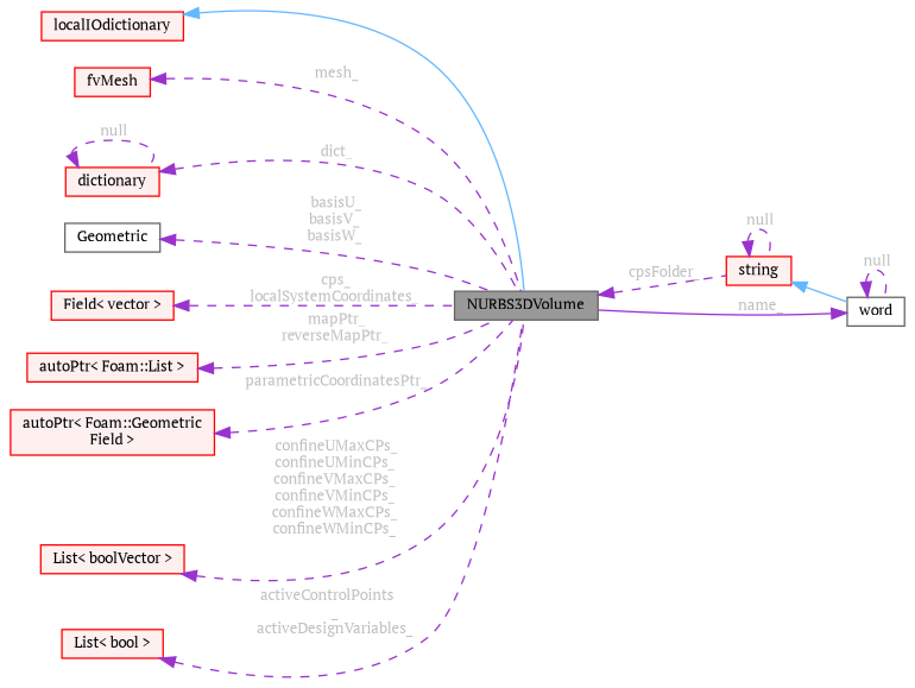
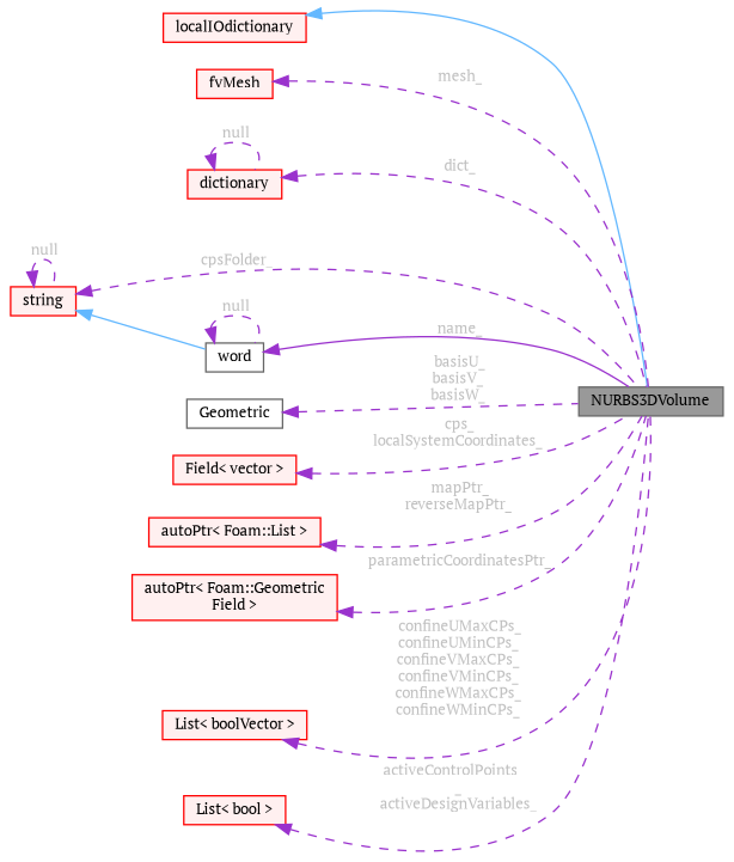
  digraph {
    fontname="PT Serif"
    rankdir=LR
    node [color=red fillcolor="#FFF0F0" fontname="PT Serif" fontsize=10 shape=box style=filled]
    edge [color=darkorchid3 dir=back fontname="PT Serif" fontsize=10 labelfontname=Helvetica labelfontsize=10 style=dashed fontcolor=grey]
    n1 [color=gray40 fillcolor=grey60 fontcolor=black height=0.2 label=NURBS3DVolume width=0.4]
    n2 [height=0.2 label=localIOdictionary width=0.4]
    n3 [height=0.2 label=fvMesh width=0.4]
    n4 [height=0.2 label=dictionary width=0.4]
    n5 [color=gray40 fillcolor=white height=0.2 label=word width=0.4]
    n6 [height=0.2 label=string width=0.4]
    n7 [color=gray40 fillcolor=white height=0.2 label=Geometric width=0.4]
    n8 [height=0.2 label="Field\< vector \>" width=0.4]
    n9 [height=0.2 label="autoPtr\< Foam::List \>" width=0.4]
    n10 [height=0.2 label="autoPtr\< Foam::Geometric\lField \>" width=0.4]
    n11 [height=0.2 label="List\< boolVector \>" width=0.4]
    n12 [height=0.2 label="List\< bool \>" width=0.4]
    n2 -> n1 [color=steelblue1 style=solid fontcolor=""]
    n3 -> n1 [label=" mesh_"]
    n4 -> n1 [label=" dict_"]
    n4 -> n4 [label=" null"]
    n5 -> n1 [label=" name_" style=solid]
    n5 -> n5 [label=" null"]
-   n1 -> n6 [label=" cpsFolder_"]
+   n6 -> n1 [label=" cpsFolder_"]
    n6 -> n5 [color=steelblue1 style=solid fontcolor=""]
    n6 -> n6 [label=" null"]
    n7 -> n1 [label=" basisU_\nbasisV_\nbasisW_"]
    n8 -> n1 [label=" cps_\nlocalSystemCoordinates_"]
    n9 -> n1 [label=" mapPtr_\nreverseMapPtr_"]
    n10 -> n1 [label=" parametricCoordinatesPtr_"]
    n11 -> n1 [label=" confineUMaxCPs_\nconfineUMinCPs_\nconfineVMaxCPs_\nconfineVMinCPs_\nconfineWMaxCPs_\nconfineWMinCPs_"]
    n12 -> n1 [label=" activeControlPoints\l_\nactiveDesignVariables_"]
  }
